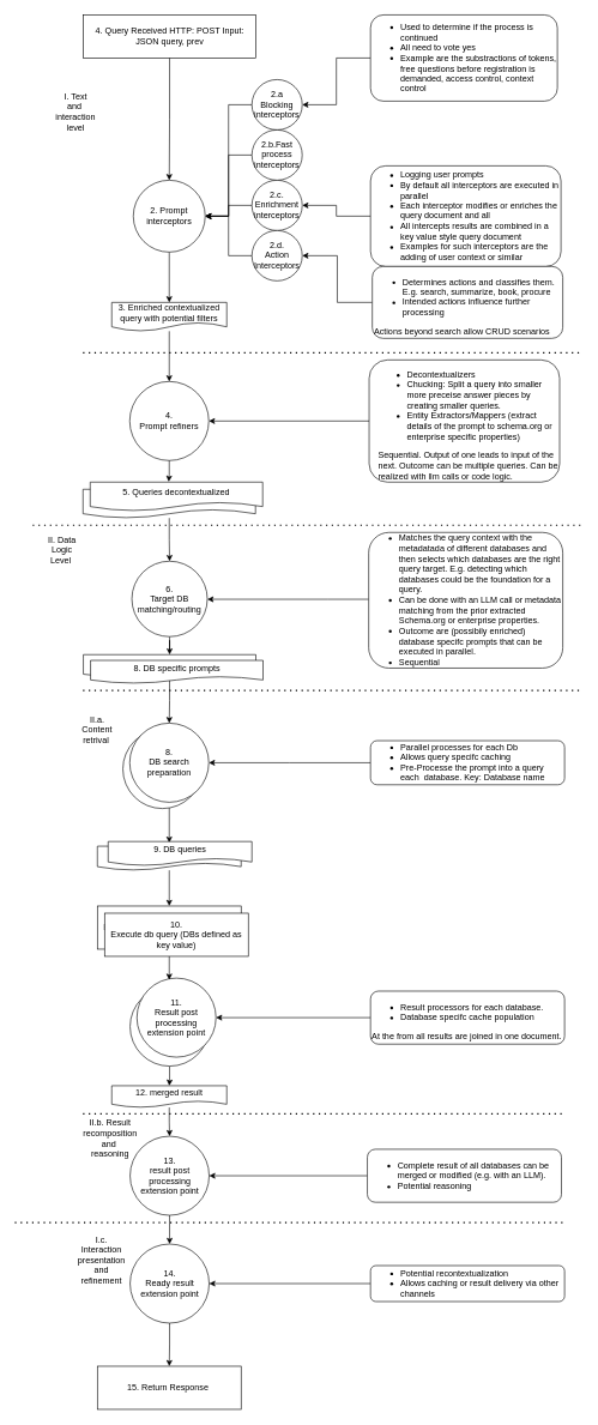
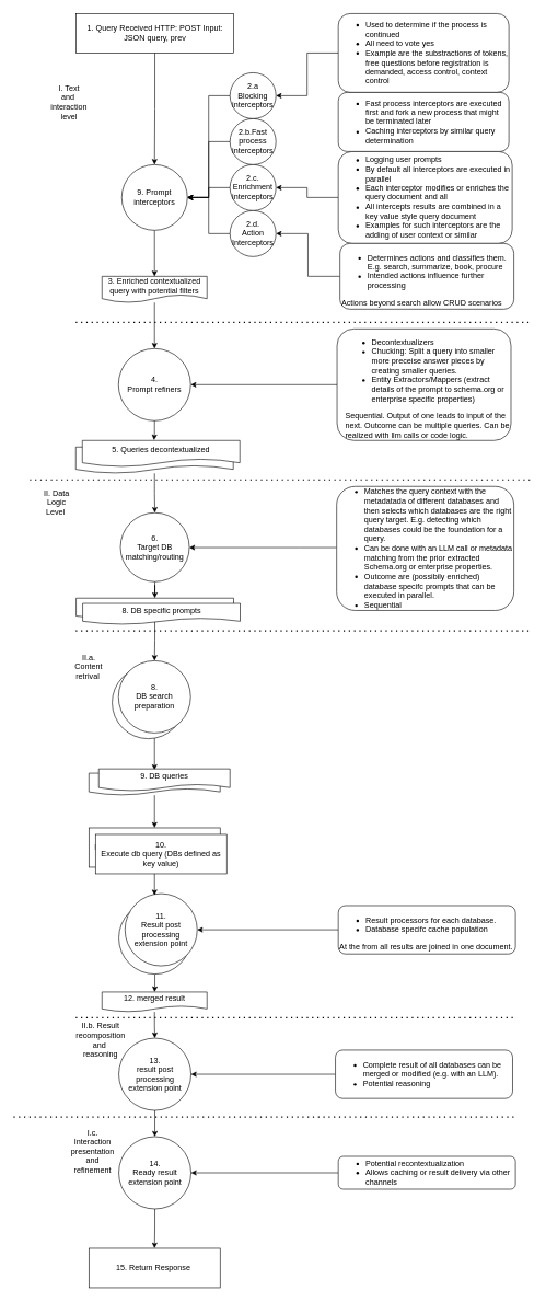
  <mxCell id="0" />
  <mxCell id="1" parent="0" />
- <mxCell id="2" style="edgeStyle=orthogonalEdgeStyle;rounded=0;orthogonalLoop=1;jettySize=auto;html=1;" parent="1" source="3" target="59" edge="1"><mxGeometry relative="1" as="geometry" /></mxCell>
- <mxCell id="3" value="&lt;div style=&quot;&quot;&gt;&lt;ul&gt;&lt;li&gt;&lt;span style=&quot;background-color: initial;&quot;&gt;Parallel processes for each Db&lt;/span&gt;&lt;/li&gt;&lt;li&gt;&lt;span style=&quot;background-color: initial;&quot;&gt;Allows query specifc caching&lt;/span&gt;&lt;/li&gt;&lt;li&gt;Pre-Processe the prompt into a query each&amp;nbsp; database. Key: Database name&lt;/li&gt;&lt;/ul&gt;&lt;/div&gt;" style="rounded=1;whiteSpace=wrap;html=1;labelPosition=center;verticalLabelPosition=middle;align=left;verticalAlign=middle;" parent="1" vertex="1"><mxGeometry x="515" y="1029.71" width="270" height="61.32" as="geometry" /></mxCell>
  <mxCell id="4" style="edgeStyle=orthogonalEdgeStyle;rounded=0;orthogonalLoop=1;jettySize=auto;html=1;" parent="1" source="5" target="13" edge="1"><mxGeometry relative="1" as="geometry" /></mxCell>
  <mxCell id="5" value="&lt;ul&gt;&lt;li&gt;&lt;span style=&quot;background-color: initial;&quot;&gt;Decontextualizers&lt;/span&gt;&lt;/li&gt;&lt;li style=&quot;border-color: var(--border-color);&quot;&gt;Chucking: Split a query into smaller more preceise answer pieces by creating smaller queries.&lt;/li&gt;&lt;li style=&quot;border-color: var(--border-color);&quot;&gt;Entity Extractors/Mappers (extract details of the prompt to schema.org or enterprise specific properties)&lt;/li&gt;&lt;/ul&gt;Sequential. Output of one leads to input of the next. Outcome can be multiple queries. Can be realized with llm calls or code logic." style="rounded=1;whiteSpace=wrap;html=1;labelPosition=center;verticalLabelPosition=middle;align=left;verticalAlign=middle;spacingLeft=11;" parent="1" vertex="1"><mxGeometry x="513.13" y="500" width="265" height="170" as="geometry" /></mxCell>
  <mxCell id="6" style="edgeStyle=orthogonalEdgeStyle;rounded=0;orthogonalLoop=1;jettySize=auto;html=1;" parent="1" source="7" target="34" edge="1"><mxGeometry relative="1" as="geometry" /></mxCell>
  <mxCell id="7" value="&lt;ul&gt;&lt;li style=&quot;&quot;&gt;Logging user prompts&lt;/li&gt;&lt;li style=&quot;&quot;&gt;By default all interceptors are executed in parallel&lt;/li&gt;&lt;li style=&quot;&quot;&gt;Each interceptor modifies or enriches the query document and all&amp;nbsp;&lt;/li&gt;&lt;li style=&quot;&quot;&gt;All intercepts results are combined in a key value style query document&lt;/li&gt;&lt;li style=&quot;&quot;&gt;Examples for such interceptors are the adding of user context or similar&lt;/li&gt;&lt;/ul&gt;" style="rounded=1;whiteSpace=wrap;html=1;labelPosition=center;verticalLabelPosition=middle;align=left;verticalAlign=middle;" parent="1" vertex="1"><mxGeometry x="515" y="230" width="265" height="140" as="geometry" /></mxCell>
  <mxCell id="8" style="edgeStyle=orthogonalEdgeStyle;rounded=0;orthogonalLoop=1;jettySize=auto;html=1;" parent="1" source="9" target="12" edge="1"><mxGeometry relative="1" as="geometry" /></mxCell>
- <mxCell id="9" value="4. Query Received HTTP: POST Input: JSON query, prev" style="rounded=0;whiteSpace=wrap;html=1;fillColor=none;strokeColor=default;fontSize=12;" parent="1" tooltip="Receives HTTP POST to /ask endpoint in ask.py. Parses JSON query (e.g., 'Find vegetarian recipes for Diwali') and prev (e.g., 'What are some Indian festival recipes?'). Loads site_type.xml for recipe_website context. No API calls, sequential." vertex="1"><mxGeometry x="115.5" y="20" width="240" height="60" as="geometry" /></mxCell>
+ <mxCell id="9" value="1. Query Received HTTP: POST Input: JSON query, prev" style="rounded=0;whiteSpace=wrap;html=1;fillColor=none;strokeColor=default;fontSize=12;" parent="1" tooltip="Receives HTTP POST to /ask endpoint in ask.py. Parses JSON query (e.g., 'Find vegetarian recipes for Diwali') and prev (e.g., 'What are some Indian festival recipes?'). Loads site_type.xml for recipe_website context. No API calls, sequential." vertex="1"><mxGeometry x="115.5" y="20" width="240" height="60" as="geometry" /></mxCell>
  <mxCell id="10" value="15. Return Response&amp;nbsp;" style="rounded=0;whiteSpace=wrap;html=1;fillColor=none;strokeColor=default;fontSize=12;" parent="1" tooltip="Formats results (or summarized output if mode=summarize) as Schema.org Recipe JSON (e.g., {'@type': 'Recipe', 'name': 'Vegetarian Diwali Samosas'}) in ask.py. Streams to client if streaming=true. Sequential, final step." vertex="1"><mxGeometry x="135" y="1900" width="200" height="60" as="geometry" /></mxCell>
  <mxCell id="11" style="edgeStyle=orthogonalEdgeStyle;rounded=0;orthogonalLoop=1;jettySize=auto;html=1;" parent="1" source="12" target="15" edge="1"><mxGeometry relative="1" as="geometry" /></mxCell>
- <mxCell id="12" value="2. Prompt interceptors" style="ellipse;whiteSpace=wrap;html=1;aspect=fixed;" parent="1" vertex="1"><mxGeometry x="185" y="250" width="100" height="100" as="geometry" /></mxCell>
+ <mxCell id="12" value="9. Prompt interceptors" style="ellipse;whiteSpace=wrap;html=1;aspect=fixed;" parent="1" vertex="1"><mxGeometry x="185" y="250" width="100" height="100" as="geometry" /></mxCell>
  <mxCell id="13" value="4.&lt;br&gt;Prompt refiners" style="ellipse;whiteSpace=wrap;html=1;aspect=fixed;" parent="1" vertex="1"><mxGeometry x="180" y="530" width="110" height="110" as="geometry" /></mxCell>
  <mxCell id="14" style="edgeStyle=orthogonalEdgeStyle;rounded=0;orthogonalLoop=1;jettySize=auto;html=1;" parent="1" source="15" target="13" edge="1"><mxGeometry relative="1" as="geometry" /></mxCell>
  <mxCell id="15" value="3. Enriched contextualized query with potential filters" style="shape=document;whiteSpace=wrap;html=1;boundedLbl=1;" parent="1" vertex="1"><mxGeometry x="155" y="420" width="160" height="40" as="geometry" /></mxCell>
  <mxCell id="16" style="edgeStyle=orthogonalEdgeStyle;rounded=0;orthogonalLoop=1;jettySize=auto;html=1;" parent="1" source="54" target="44" edge="1"><mxGeometry relative="1" as="geometry" /></mxCell>
  <mxCell id="17" value="DB search preparation" style="ellipse;whiteSpace=wrap;html=1;aspect=fixed;" parent="1" vertex="1"><mxGeometry x="170.5" y="1014.12" width="110" height="110" as="geometry" /></mxCell>
  <mxCell id="18" style="edgeStyle=orthogonalEdgeStyle;rounded=0;orthogonalLoop=1;jettySize=auto;html=1;" parent="1" source="66" target="69" edge="1"><mxGeometry relative="1" as="geometry" /></mxCell>
  <mxCell id="19" style="edgeStyle=orthogonalEdgeStyle;rounded=0;orthogonalLoop=1;jettySize=auto;html=1;" parent="1" source="61" target="21" edge="1"><mxGeometry relative="1" as="geometry" /></mxCell>
  <mxCell id="20" style="edgeStyle=orthogonalEdgeStyle;rounded=0;orthogonalLoop=1;jettySize=auto;html=1;" parent="1" source="21" target="23" edge="1"><mxGeometry relative="1" as="geometry" /></mxCell>
  <mxCell id="21" value="12. merged result" style="shape=document;whiteSpace=wrap;html=1;boundedLbl=1;" parent="1" vertex="1"><mxGeometry x="155" y="1509.75" width="160" height="30.25" as="geometry" /></mxCell>
  <mxCell id="22" style="edgeStyle=orthogonalEdgeStyle;rounded=0;orthogonalLoop=1;jettySize=auto;html=1;" parent="1" source="23" target="26" edge="1"><mxGeometry relative="1" as="geometry" /></mxCell>
  <mxCell id="23" value="13.&lt;br&gt;result post processing extension point" style="ellipse;whiteSpace=wrap;html=1;aspect=fixed;" parent="1" vertex="1"><mxGeometry x="180.5" y="1580" width="110" height="110" as="geometry" /></mxCell>
  <mxCell id="24" value="" style="ellipse;whiteSpace=wrap;html=1;align=center;aspect=fixed;fillColor=none;strokeColor=none;resizable=0;perimeter=centerPerimeter;rotatable=0;allowArrows=0;points=[];outlineConnect=1;" parent="1" vertex="1"><mxGeometry x="305" y="300" width="10" height="10" as="geometry" /></mxCell>
  <mxCell id="25" style="edgeStyle=orthogonalEdgeStyle;rounded=0;orthogonalLoop=1;jettySize=auto;html=1;" parent="1" source="26" target="10" edge="1"><mxGeometry relative="1" as="geometry" /></mxCell>
  <mxCell id="26" value="14.&lt;br&gt;Ready result extension point" style="ellipse;whiteSpace=wrap;html=1;aspect=fixed;" parent="1" vertex="1"><mxGeometry x="180.5" y="1730" width="110" height="110" as="geometry" /></mxCell>
  <mxCell id="27" style="edgeStyle=orthogonalEdgeStyle;rounded=0;orthogonalLoop=1;jettySize=auto;html=1;entryX=1;entryY=0.5;entryDx=0;entryDy=0;" parent="1" source="28" target="62" edge="1"><mxGeometry relative="1" as="geometry" /></mxCell>
  <mxCell id="28" value="&lt;ul&gt;&lt;li&gt;Result processors for each database.&lt;/li&gt;&lt;li&gt;Database specifc cache population&lt;/li&gt;&lt;/ul&gt;At the from all results are joined in one document." style="rounded=1;whiteSpace=wrap;html=1;labelPosition=center;verticalLabelPosition=middle;align=left;verticalAlign=middle;" parent="1" vertex="1"><mxGeometry x="515" y="1378.13" width="270" height="73.75" as="geometry" /></mxCell>
  <mxCell id="29" style="edgeStyle=orthogonalEdgeStyle;rounded=0;orthogonalLoop=1;jettySize=auto;html=1;entryX=1;entryY=0.5;entryDx=0;entryDy=0;" parent="1" source="30" target="23" edge="1"><mxGeometry relative="1" as="geometry" /></mxCell>
  <mxCell id="30" value="&lt;ul&gt;&lt;li&gt;Complete result of all databases can be merged or modified (e.g. with an LLM).&lt;/li&gt;&lt;li&gt;Potential reasoning&lt;/li&gt;&lt;/ul&gt;" style="rounded=1;whiteSpace=wrap;html=1;labelPosition=center;verticalLabelPosition=middle;align=left;verticalAlign=middle;" parent="1" vertex="1"><mxGeometry x="510.63" y="1598.13" width="270" height="73.75" as="geometry" /></mxCell>
  <mxCell id="31" style="edgeStyle=orthogonalEdgeStyle;rounded=0;orthogonalLoop=1;jettySize=auto;html=1;" parent="1" source="32" target="26" edge="1"><mxGeometry relative="1" as="geometry" /></mxCell>
  <mxCell id="32" value="&lt;ul&gt;&lt;li style=&quot;border-color: var(--border-color);&quot;&gt;Potential recontextualization&lt;/li&gt;&lt;li&gt;Allows caching or result delivery via other channels&lt;/li&gt;&lt;/ul&gt;" style="rounded=1;whiteSpace=wrap;html=1;labelPosition=center;verticalLabelPosition=middle;align=left;verticalAlign=middle;" parent="1" vertex="1"><mxGeometry x="515" y="1760" width="270" height="50" as="geometry" /></mxCell>
  <mxCell id="33" style="edgeStyle=orthogonalEdgeStyle;rounded=0;orthogonalLoop=1;jettySize=auto;html=1;" parent="1" source="34" target="12" edge="1"><mxGeometry relative="1" as="geometry" /></mxCell>
  <mxCell id="34" value="2.c.&lt;br&gt;Enrichment interceptors" style="ellipse;whiteSpace=wrap;html=1;aspect=fixed;" parent="1" vertex="1"><mxGeometry x="350" y="250" width="70" height="70" as="geometry" /></mxCell>
  <mxCell id="35" style="edgeStyle=orthogonalEdgeStyle;rounded=0;orthogonalLoop=1;jettySize=auto;html=1;entryX=1;entryY=0.5;entryDx=0;entryDy=0;" parent="1" source="36" target="12" edge="1"><mxGeometry relative="1" as="geometry" /></mxCell>
  <mxCell id="36" value="2.a&lt;br&gt;Blocking interceptors" style="ellipse;whiteSpace=wrap;html=1;aspect=fixed;" parent="1" vertex="1"><mxGeometry x="350" y="110" width="70" height="70" as="geometry" /></mxCell>
  <mxCell id="37" style="edgeStyle=orthogonalEdgeStyle;rounded=0;orthogonalLoop=1;jettySize=auto;html=1;" parent="1" source="38" target="12" edge="1"><mxGeometry relative="1" as="geometry"><mxPoint x="335" y="290" as="targetPoint" /></mxGeometry></mxCell>
  <mxCell id="38" value="2.b.Fast process interceptors" style="ellipse;whiteSpace=wrap;html=1;aspect=fixed;" parent="1" vertex="1"><mxGeometry x="350" y="180" width="70" height="70" as="geometry" /></mxCell>
  <mxCell id="39" style="edgeStyle=orthogonalEdgeStyle;rounded=0;orthogonalLoop=1;jettySize=auto;html=1;entryX=1;entryY=0.5;entryDx=0;entryDy=0;" parent="1" source="40" target="36" edge="1"><mxGeometry relative="1" as="geometry" /></mxCell>
  <mxCell id="40" value="&lt;ul&gt;&lt;li style=&quot;&quot;&gt;Used to determine if the process is continued&lt;/li&gt;&lt;li style=&quot;&quot;&gt;All need to vote yes&lt;/li&gt;&lt;li style=&quot;&quot;&gt;Example are the substractions of tokens, free questions before registration is demanded, access control, context control&lt;/li&gt;&lt;/ul&gt;" style="rounded=1;whiteSpace=wrap;html=1;labelPosition=center;verticalLabelPosition=middle;align=left;verticalAlign=middle;" parent="1" vertex="1"><mxGeometry x="515" y="20" width="260" height="120" as="geometry" /></mxCell>
+ <mxCell id="41" value="&lt;ul&gt;&lt;li style=&quot;&quot;&gt;Fast process interceptors are executed first and fork a new process that might be terminated later&lt;/li&gt;&lt;li style=&quot;&quot;&gt;Caching interceptors by similar query determination&lt;/li&gt;&lt;/ul&gt;" style="rounded=1;whiteSpace=wrap;html=1;labelPosition=center;verticalLabelPosition=middle;align=left;verticalAlign=middle;" parent="1" vertex="1"><mxGeometry x="515" y="140" width="260" height="90" as="geometry" /></mxCell>
  <mxCell id="42" value="I. Text and&amp;nbsp; interaction level" style="text;html=1;strokeColor=none;fillColor=none;align=center;verticalAlign=middle;whiteSpace=wrap;rounded=0;" parent="1" vertex="1"><mxGeometry x="75" y="140" width="60" height="30" as="geometry" /></mxCell>
  <mxCell id="43" style="edgeStyle=orthogonalEdgeStyle;rounded=0;orthogonalLoop=1;jettySize=auto;html=1;" parent="1" source="44" target="57" edge="1"><mxGeometry relative="1" as="geometry" /></mxCell>
  <mxCell id="44" value="6.&lt;br&gt;Target DB matching/routing" style="ellipse;whiteSpace=wrap;html=1;aspect=fixed;" parent="1" vertex="1"><mxGeometry x="183" y="780" width="105" height="105" as="geometry" /></mxCell>
  <mxCell id="45" style="edgeStyle=orthogonalEdgeStyle;rounded=0;orthogonalLoop=1;jettySize=auto;html=1;" parent="1" source="46" target="44" edge="1"><mxGeometry relative="1" as="geometry"><Array as="points"><mxPoint x="455" y="833" /><mxPoint x="455" y="833" /></Array></mxGeometry></mxCell>
  <mxCell id="46" value="&lt;ul&gt;&lt;li&gt;Matches the query context with the metadatada of different databases and then selects which databases are the right query target. E.g. detecting which databases could be the foundation for a query.&lt;/li&gt;&lt;li&gt;Can be done with an LLM call or metadata matching from the prior extracted Schema.org or enterprise properties.&lt;/li&gt;&lt;li&gt;Outcome are (possibily enriched) database specifc prompts that can be executed in&amp;nbsp;parallel.&lt;/li&gt;&lt;li&gt;Sequential&lt;/li&gt;&lt;/ul&gt;" style="rounded=1;whiteSpace=wrap;html=1;labelPosition=center;verticalLabelPosition=middle;align=left;verticalAlign=middle;" parent="1" vertex="1"><mxGeometry x="512.5" y="740" width="270" height="188.75" as="geometry" /></mxCell>
  <mxCell id="47" value="II. Data Logic Level&amp;nbsp;" style="text;html=1;strokeColor=none;fillColor=none;align=center;verticalAlign=middle;whiteSpace=wrap;rounded=0;" parent="1" vertex="1"><mxGeometry x="55.5" y="750" width="60" height="30" as="geometry" /></mxCell>
  <mxCell id="48" value="II.a. Content retrival&amp;nbsp;" style="text;html=1;strokeColor=none;fillColor=none;align=center;verticalAlign=middle;whiteSpace=wrap;rounded=0;" parent="1" vertex="1"><mxGeometry x="105" y="999.71" width="60" height="30" as="geometry" /></mxCell>
  <mxCell id="49" value="II.b. Result recomposition&lt;br&gt;and&amp;nbsp;&lt;br&gt;reasoning" style="text;html=1;strokeColor=none;fillColor=none;align=center;verticalAlign=middle;whiteSpace=wrap;rounded=0;" parent="1" vertex="1"><mxGeometry x="123" y="1568.13" width="60" height="30" as="geometry" /></mxCell>
  <mxCell id="50" value="&lt;br&gt;I.c. Interaction &lt;br&gt;presentation and refinement" style="text;html=1;strokeColor=none;fillColor=none;align=center;verticalAlign=middle;whiteSpace=wrap;rounded=0;" parent="1" vertex="1"><mxGeometry x="110.5" y="1730" width="60" height="30" as="geometry" /></mxCell>
  <mxCell id="51" style="edgeStyle=orthogonalEdgeStyle;rounded=0;orthogonalLoop=1;jettySize=auto;html=1;entryX=0.5;entryY=0;entryDx=0;entryDy=0;" parent="1" source="57" target="59" edge="1"><mxGeometry relative="1" as="geometry" /></mxCell>
  <mxCell id="52" style="edgeStyle=orthogonalEdgeStyle;rounded=0;orthogonalLoop=1;jettySize=auto;html=1;entryX=0.455;entryY=-0.013;entryDx=0;entryDy=0;entryPerimeter=0;movable=0;resizable=0;rotatable=0;deletable=0;editable=0;locked=1;connectable=0;" parent="1" source="13" target="55" edge="1"><mxGeometry relative="1" as="geometry" /></mxCell>
  <mxCell id="53" value="" style="group" parent="1" vertex="1" connectable="0"><mxGeometry x="115" y="670" width="250" height="60" as="geometry" /></mxCell>
  <mxCell id="54" value="Queries decontextualized" style="shape=document;whiteSpace=wrap;html=1;boundedLbl=1;movable=1;resizable=1;rotatable=1;deletable=1;editable=1;locked=0;connectable=1;" parent="53" vertex="1"><mxGeometry y="10" width="240" height="40" as="geometry" /></mxCell>
  <mxCell id="55" value="5. Queries decontextualized" style="shape=document;whiteSpace=wrap;html=1;boundedLbl=1;movable=1;resizable=1;rotatable=1;deletable=1;editable=1;locked=0;connectable=1;" parent="53" vertex="1"><mxGeometry x="10" width="240" height="40" as="geometry" /></mxCell>
  <mxCell id="56" value="" style="group" parent="1" vertex="1" connectable="0"><mxGeometry x="115.5" y="910" width="250" height="40" as="geometry" /></mxCell>
  <mxCell id="57" value="" style="shape=document;whiteSpace=wrap;html=1;boundedLbl=1;" parent="56" vertex="1"><mxGeometry width="240" height="32" as="geometry" /></mxCell>
  <mxCell id="58" value="8. DB specific prompts" style="shape=document;whiteSpace=wrap;html=1;boundedLbl=1;" parent="56" vertex="1"><mxGeometry x="10" y="8" width="240" height="32" as="geometry" /></mxCell>
  <mxCell id="59" value="8.&lt;br&gt;DB search preparation" style="ellipse;whiteSpace=wrap;html=1;aspect=fixed;" parent="1" vertex="1"><mxGeometry x="180" y="1005.37" width="110" height="110" as="geometry" /></mxCell>
  <mxCell id="60" value="" style="group" parent="1" vertex="1" connectable="0"><mxGeometry x="180.5" y="1343.75" width="119.5" height="122.5" as="geometry" /></mxCell>
  <mxCell id="61" value="" style="ellipse;whiteSpace=wrap;html=1;aspect=fixed;" parent="60" vertex="1"><mxGeometry y="28.75" width="110" height="110" as="geometry" /></mxCell>
  <mxCell id="62" value="11.&lt;br&gt;Result post processing extension point" style="ellipse;whiteSpace=wrap;html=1;aspect=fixed;" parent="60" vertex="1"><mxGeometry x="9.5" y="16.25" width="110" height="110" as="geometry" /></mxCell>
  <mxCell id="63" style="edgeStyle=orthogonalEdgeStyle;rounded=0;orthogonalLoop=1;jettySize=auto;html=1;entryX=0.409;entryY=0.022;entryDx=0;entryDy=0;entryPerimeter=0;" parent="1" source="69" target="62" edge="1"><mxGeometry relative="1" as="geometry" /></mxCell>
  <mxCell id="64" style="edgeStyle=orthogonalEdgeStyle;rounded=0;orthogonalLoop=1;jettySize=auto;html=1;entryX=0.425;entryY=0.052;entryDx=0;entryDy=0;entryPerimeter=0;" parent="1" source="17" target="67" edge="1"><mxGeometry relative="1" as="geometry"><Array as="points"><mxPoint x="235" y="1120" /><mxPoint x="235" y="1120" /></Array></mxGeometry></mxCell>
  <mxCell id="65" value="" style="group" parent="1" vertex="1" connectable="0"><mxGeometry x="135" y="1170" width="215" height="40" as="geometry" /></mxCell>
  <mxCell id="66" value="DB queries" style="shape=document;whiteSpace=wrap;html=1;boundedLbl=1;" parent="65" vertex="1"><mxGeometry y="6.527" width="200" height="33.473" as="geometry" /></mxCell>
  <mxCell id="67" value="9. DB queries" style="shape=document;whiteSpace=wrap;html=1;boundedLbl=1;" parent="65" vertex="1"><mxGeometry x="15" width="200" height="33.473" as="geometry" /></mxCell>
  <mxCell id="68" value="" style="group" parent="1" vertex="1" connectable="0"><mxGeometry x="135" y="1259.75" width="210" height="70" as="geometry" /></mxCell>
  <mxCell id="69" value="4.&lt;br&gt;Execute db query (DBs defined as key value)" style="rounded=0;whiteSpace=wrap;html=1;fillColor=default;strokeColor=default;fontSize=12;fontColor=default;" parent="68" tooltip="Sends decontextualized query with memory_items (e.g., suitableForDiet: Vegetarian) to OpenAI embedding API (text-embedding-ada-002) via ask.py. Outputs numerical embedding vector. Sequential after parallel steps." vertex="1"><mxGeometry width="200" height="60" as="geometry" /></mxCell>
  <mxCell id="70" value="10.&lt;br&gt;Execute db query (DBs defined as key value)" style="rounded=0;whiteSpace=wrap;html=1;fillColor=default;strokeColor=default;fontSize=12;fontColor=default;" parent="68" tooltip="Sends decontextualized query with memory_items (e.g., suitableForDiet: Vegetarian) to OpenAI embedding API (text-embedding-ada-002) via ask.py. Outputs numerical embedding vector. Sequential after parallel steps." vertex="1"><mxGeometry x="10" y="10" width="200" height="60" as="geometry" /></mxCell>
  <mxCell id="71" value="" style="endArrow=none;dashed=1;html=1;dashPattern=1 3;strokeWidth=2;rounded=0;" parent="1" edge="1"><mxGeometry width="50" height="50" relative="1" as="geometry"><mxPoint x="115" y="490" as="sourcePoint" /><mxPoint x="809.8" y="490" as="targetPoint" /></mxGeometry></mxCell>
  <mxCell id="72" value="" style="endArrow=none;dashed=1;html=1;dashPattern=1 3;strokeWidth=2;rounded=0;" parent="1" edge="1"><mxGeometry width="50" height="50" relative="1" as="geometry"><mxPoint x="45" y="730" as="sourcePoint" /><mxPoint x="809.8" y="730" as="targetPoint" /></mxGeometry></mxCell>
  <mxCell id="73" value="" style="endArrow=none;dashed=1;html=1;dashPattern=1 3;strokeWidth=2;rounded=0;" parent="1" edge="1"><mxGeometry width="50" height="50" relative="1" as="geometry"><mxPoint x="115" y="960" as="sourcePoint" /><mxPoint x="809.8" y="960" as="targetPoint" /></mxGeometry></mxCell>
  <mxCell id="74" value="" style="endArrow=none;dashed=1;html=1;dashPattern=1 3;strokeWidth=2;rounded=0;" parent="1" edge="1"><mxGeometry width="50" height="50" relative="1" as="geometry"><mxPoint x="115" y="1549" as="sourcePoint" /><mxPoint x="785" y="1548.95" as="targetPoint" /></mxGeometry></mxCell>
  <mxCell id="75" value="" style="endArrow=none;dashed=1;html=1;dashPattern=1 3;strokeWidth=2;rounded=0;" parent="1" edge="1"><mxGeometry width="50" height="50" relative="1" as="geometry"><mxPoint x="20.2" y="1700" as="sourcePoint" /><mxPoint x="785" y="1700" as="targetPoint" /></mxGeometry></mxCell>
  <mxCell id="76" style="edgeStyle=orthogonalEdgeStyle;rounded=0;orthogonalLoop=1;jettySize=auto;html=1;entryX=1;entryY=0.5;entryDx=0;entryDy=0;" parent="1" source="77" target="12" edge="1"><mxGeometry relative="1" as="geometry" /></mxCell>
  <mxCell id="77" value="2.d.&lt;br&gt;Action Interceptors" style="ellipse;whiteSpace=wrap;html=1;aspect=fixed;" parent="1" vertex="1"><mxGeometry x="350" y="320" width="70" height="70" as="geometry" /></mxCell>
  <mxCell id="78" style="edgeStyle=orthogonalEdgeStyle;rounded=0;orthogonalLoop=1;jettySize=auto;html=1;" parent="1" source="79" target="77" edge="1"><mxGeometry relative="1" as="geometry" /></mxCell>
  <mxCell id="79" value="&lt;ul&gt;&lt;li style=&quot;&quot;&gt;Determines actions and classifies them. E.g. search, summarize, book, procure&lt;/li&gt;&lt;li style=&quot;&quot;&gt;Intended actions influence further processing&lt;/li&gt;&lt;/ul&gt;&lt;div&gt;Actions beyond search allow CRUD scenarios&lt;/div&gt;" style="rounded=1;whiteSpace=wrap;html=1;labelPosition=center;verticalLabelPosition=middle;align=left;verticalAlign=middle;" parent="1" vertex="1"><mxGeometry x="517.5" y="370" width="265" height="100" as="geometry" /></mxCell>
